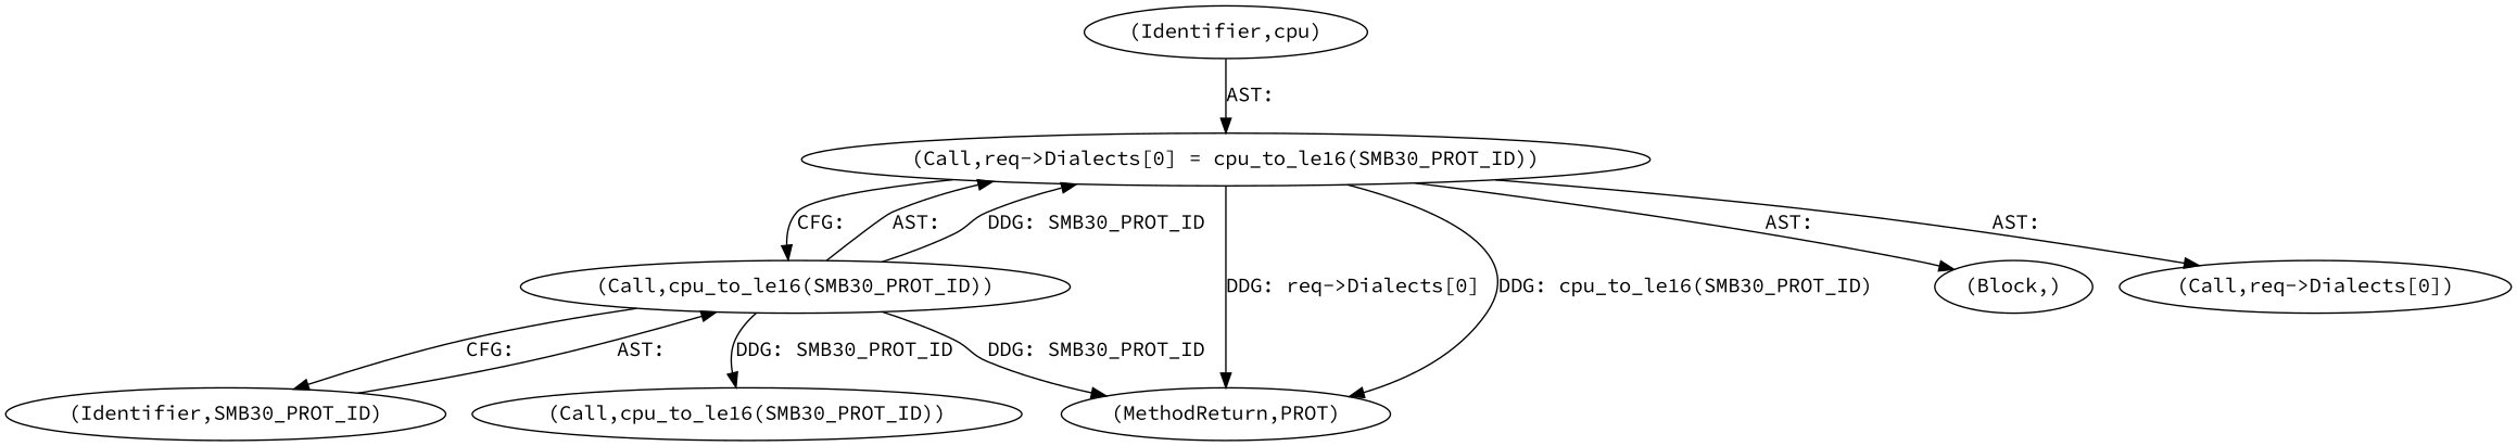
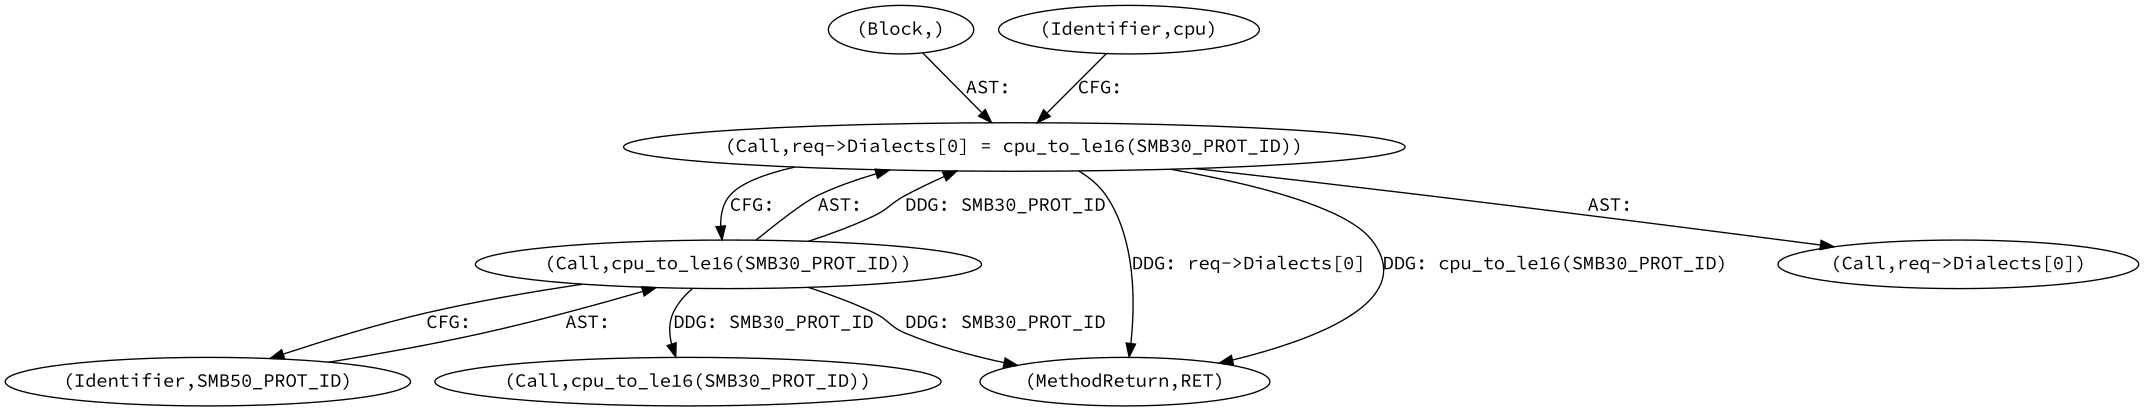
  digraph {
    fontname="Source Code Pro"
    node [fontname="Source Code Pro"]
    edge [fontname="Source Code Pro"]
    n1 [label="(Call,req->Dialects[0] = cpu_to_le16(SMB30_PROT_ID))"]
    n2 [label="(Call,cpu_to_le16(SMB30_PROT_ID))"]
-   n3 [label="(MethodReturn,PROT)"]
+   n3 [label="(MethodReturn,RET)"]
    n4 [label="(Block,)"]
    n5 [label="(Call,req->Dialects[0])"]
-   n6 [label="(Identifier,SMB30_PROT_ID)"]
+   n6 [label="(Identifier,SMB50_PROT_ID)"]
    n7 [label="(Call,cpu_to_le16(SMB30_PROT_ID))"]
    n8 [label="(Identifier,cpu)"]
    n1 -> n2 [label="CFG: "]
    n1 -> n3 [label="DDG: req->Dialects[0]"]
    n1 -> n3 [label="DDG: cpu_to_le16(SMB30_PROT_ID)"]
-   n1 -> n4 [label="AST: "]
+   n4 -> n1 [label="AST: "]
    n1 -> n5 [label="AST: "]
    n2 -> n1 [label="AST: "]
    n2 -> n1 [label="DDG: SMB30_PROT_ID"]
    n2 -> n3 [label="DDG: SMB30_PROT_ID"]
    n2 -> n6 [label="CFG: "]
    n2 -> n7 [label="DDG: SMB30_PROT_ID"]
    n6 -> n2 [label="AST: "]
-   n8 -> n1 [label="AST: "]
+   n8 -> n1 [label="CFG: "]
  }
